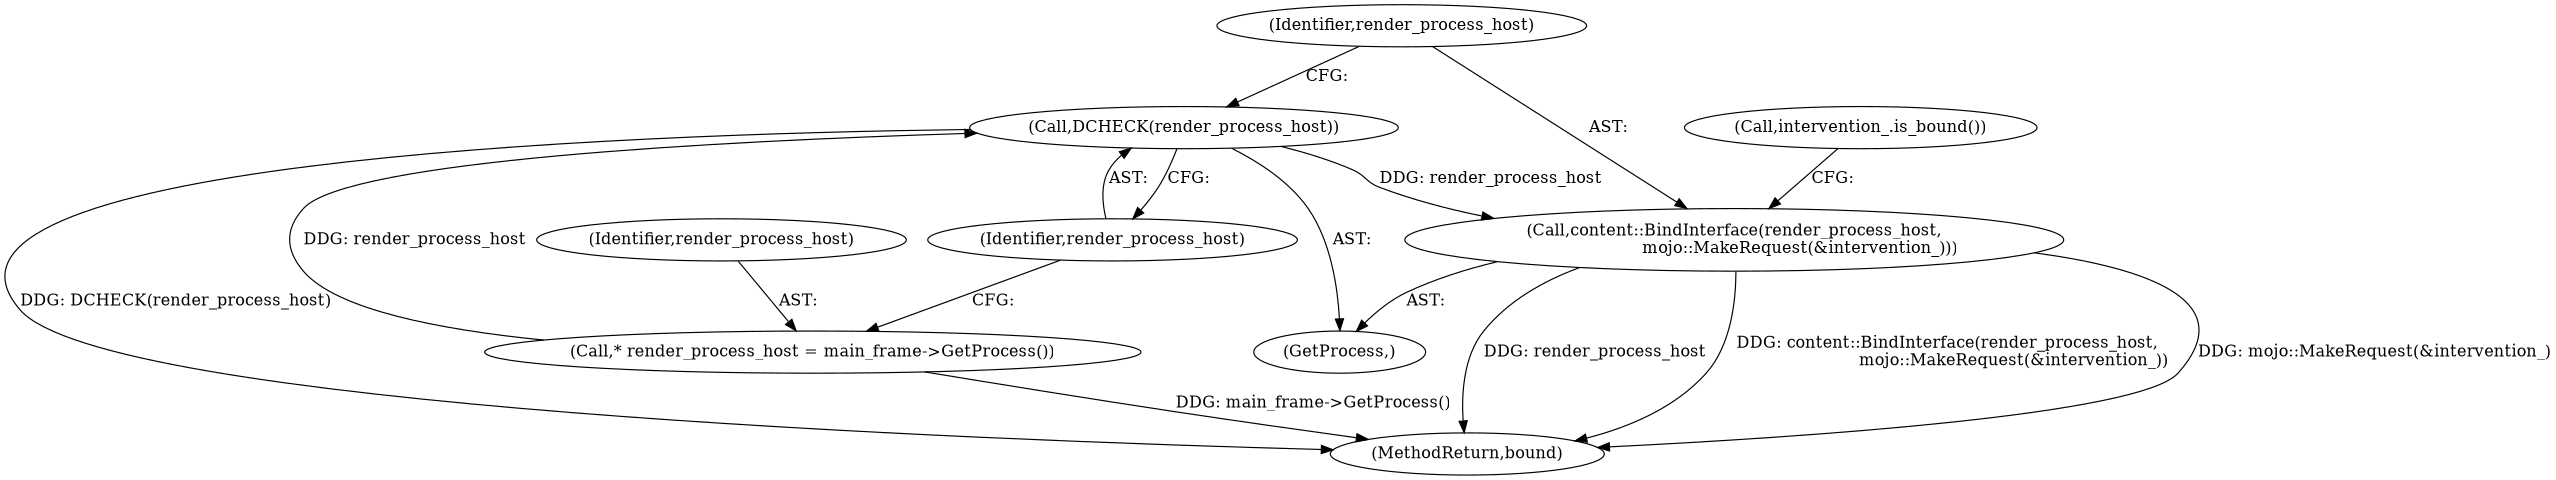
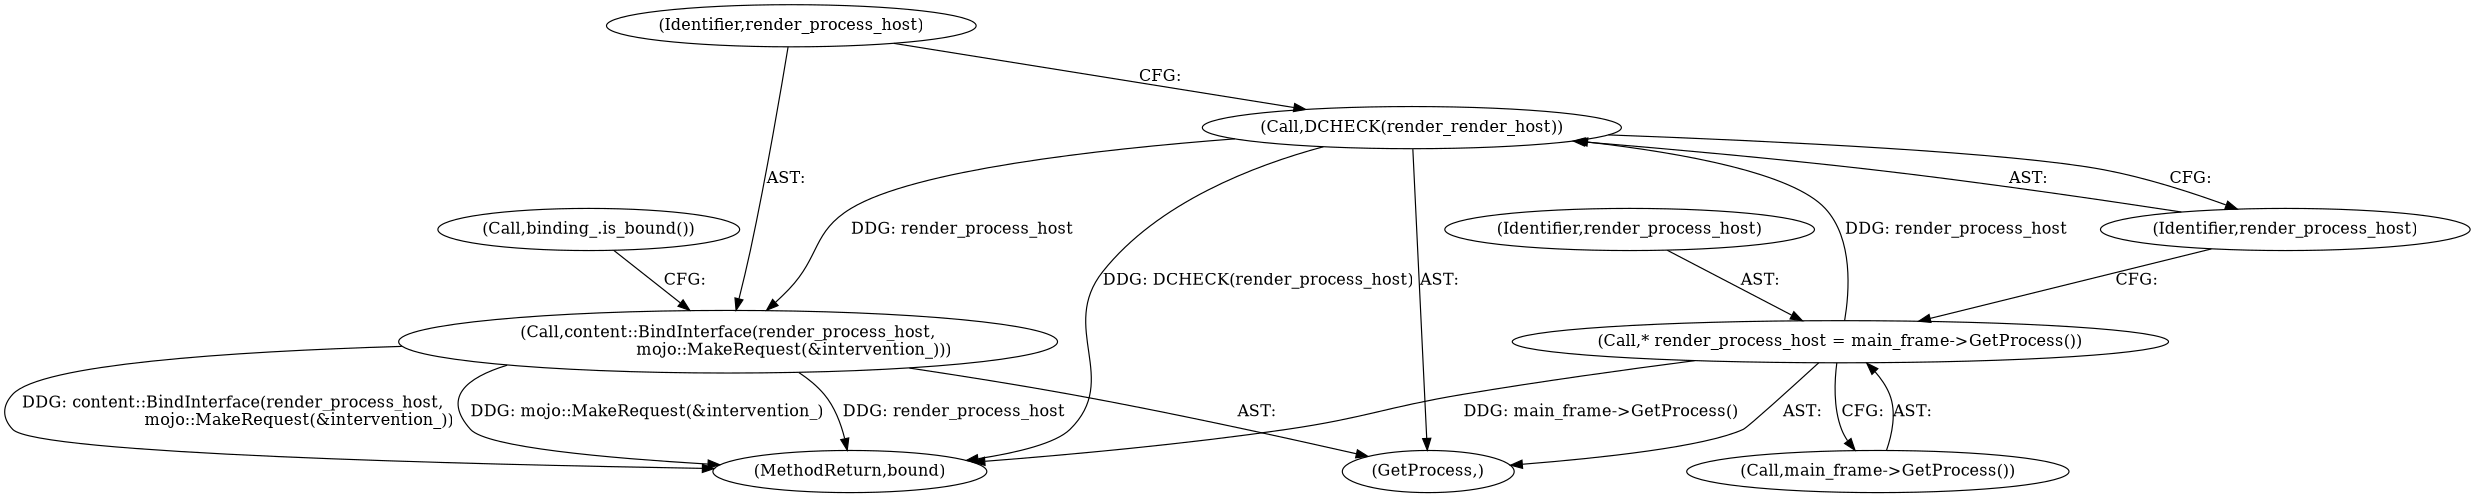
  digraph {
-   n1 [label="(Call,DCHECK(render_process_host))"]
+   n1 [label="(Call,DCHECK(render_render_host))"]
    n2 [label="(Call,content::BindInterface(render_process_host,\n                         mojo::MakeRequest(&intervention_)))"]
    n3 [label="(Identifier,render_process_host)"]
    n4 [label="(MethodReturn,bound)"]
    n5 [label="(GetProcess,)"]
    n6 [label="(Call,* render_process_host = main_frame->GetProcess())"]
-   n8 [label="(Call,intervention_.is_bound())"]
+   n7 [label="(Call,main_frame->GetProcess())"]
+   n8 [label="(Call,binding_.is_bound())"]
    n9 [label="(Identifier,render_process_host)"]
    n10 [label="(Identifier,render_process_host)"]
    n1 -> n2 [label="DDG: render_process_host"]
    n1 -> n3 [label="CFG: "]
    n1 -> n4 [label="DDG: DCHECK(render_process_host)"]
    n1 -> n5 [label="AST: "]
    n2 -> n4 [label="DDG: mojo::MakeRequest(&intervention_)"]
    n2 -> n4 [label="DDG: render_process_host"]
    n2 -> n4 [label="DDG: content::BindInterface(render_process_host,\n                         mojo::MakeRequest(&intervention_))"]
    n2 -> n5 [label="AST: "]
    n3 -> n1 [label="AST: "]
    n3 -> n6 [label="CFG: "]
    n6 -> n1 [label="DDG: render_process_host"]
    n6 -> n4 [label="DDG: main_frame->GetProcess()"]
+   n6 -> n5 [label="AST: "]
+   n6 -> n7 [label="CFG: "]
+   n7 -> n6 [label="AST: "]
    n8 -> n2 [label="CFG: "]
    n9 -> n6 [label="AST: "]
    n10 -> n1 [label="CFG: "]
    n10 -> n2 [label="AST: "]
  }
